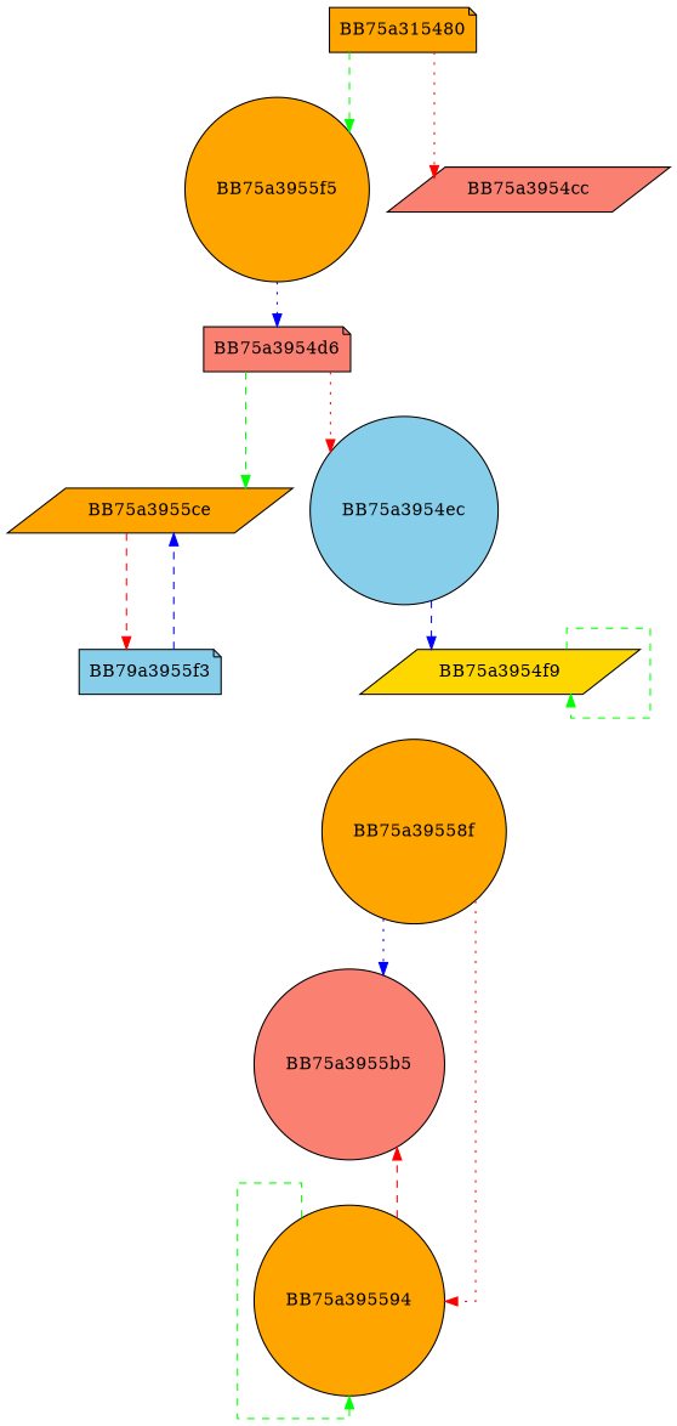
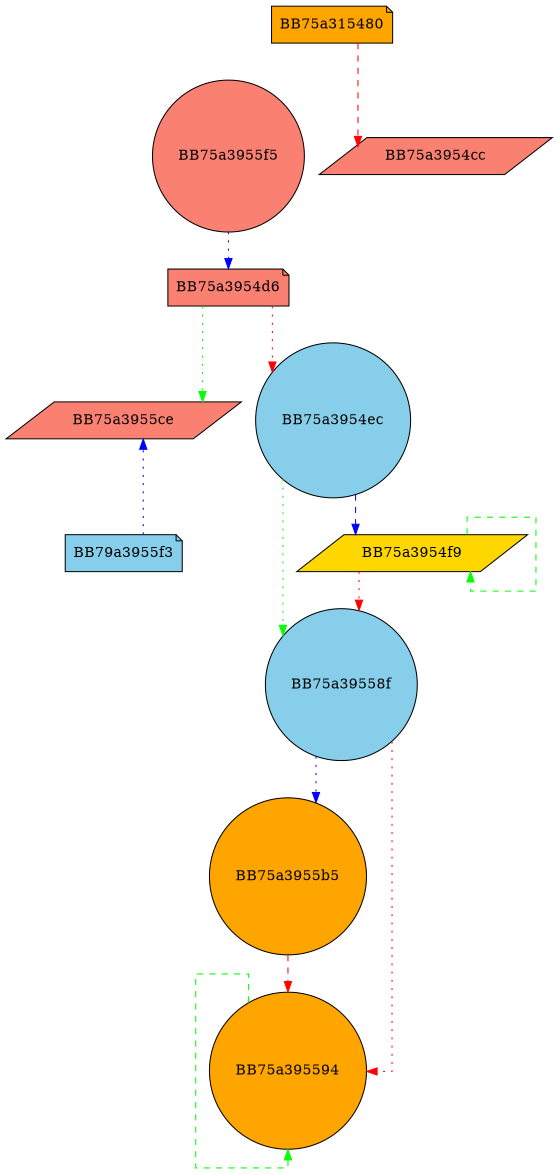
  digraph {
    splines=ortho
    node [fillcolor=salmon shape=circle style=filled]
    edge [color=red style=dashed]
    n1 [fillcolor=orange label=BB75a315480 shape=note]
-   BB75a3955f5 [fillcolor=orange]
+   BB75a3955f5
    BB75a3954cc [shape=parallelogram]
    BB75a3954d6 [shape=note]
-   BB75a3955ce [fillcolor=orange shape=parallelogram]
+   BB75a3955ce [shape=parallelogram]
    BB75a3954ec [fillcolor=skyblue]
    n7 [fillcolor=skyblue label=BB79a3955f3 shape=note]
-   BB75a39558f [fillcolor=orange]
+   BB75a39558f [fillcolor=skyblue]
    BB75a3954f9 [fillcolor=gold shape=parallelogram]
-   BB75a3955b5
+   BB75a3955b5 [fillcolor=orange]
    BB75a395594 [fillcolor=orange]
-   n1 -> BB75a3955f5 [color=green]
-   n1 -> BB75a3954cc [style=dotted]
+   n1 -> BB75a3954cc
    BB75a3955f5 -> BB75a3954d6 [color=blue style=dotted]
-   BB75a3954d6 -> BB75a3955ce [color=green]
+   BB75a3954d6 -> BB75a3955ce [color=green style=dotted]
    BB75a3954d6 -> BB75a3954ec [style=dotted]
-   BB75a3955ce -> n7
+   BB75a3954ec -> BB75a39558f [color=green style=dotted]
    BB75a3954ec -> BB75a3954f9 [color=blue]
-   n7 -> BB75a3955ce [color=blue]
+   n7 -> BB75a3955ce [color=blue style=dotted]
    BB75a39558f -> BB75a3955b5 [color=blue style=dotted]
    BB75a39558f -> BB75a395594 [style=dotted]
+   BB75a3954f9 -> BB75a39558f [style=dotted]
    BB75a3954f9 -> BB75a3954f9 [color=green]
-   BB75a395594 -> BB75a3955b5
+   BB75a3955b5 -> BB75a395594
    BB75a395594 -> BB75a395594 [color=green]
  }
